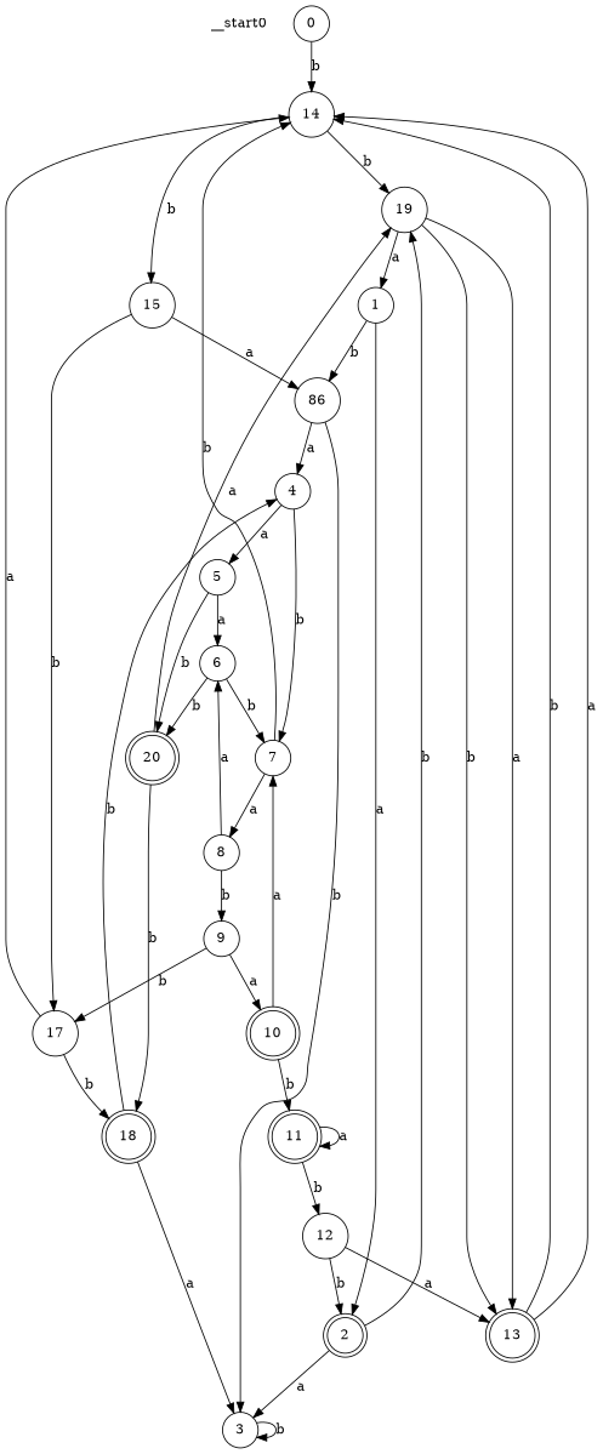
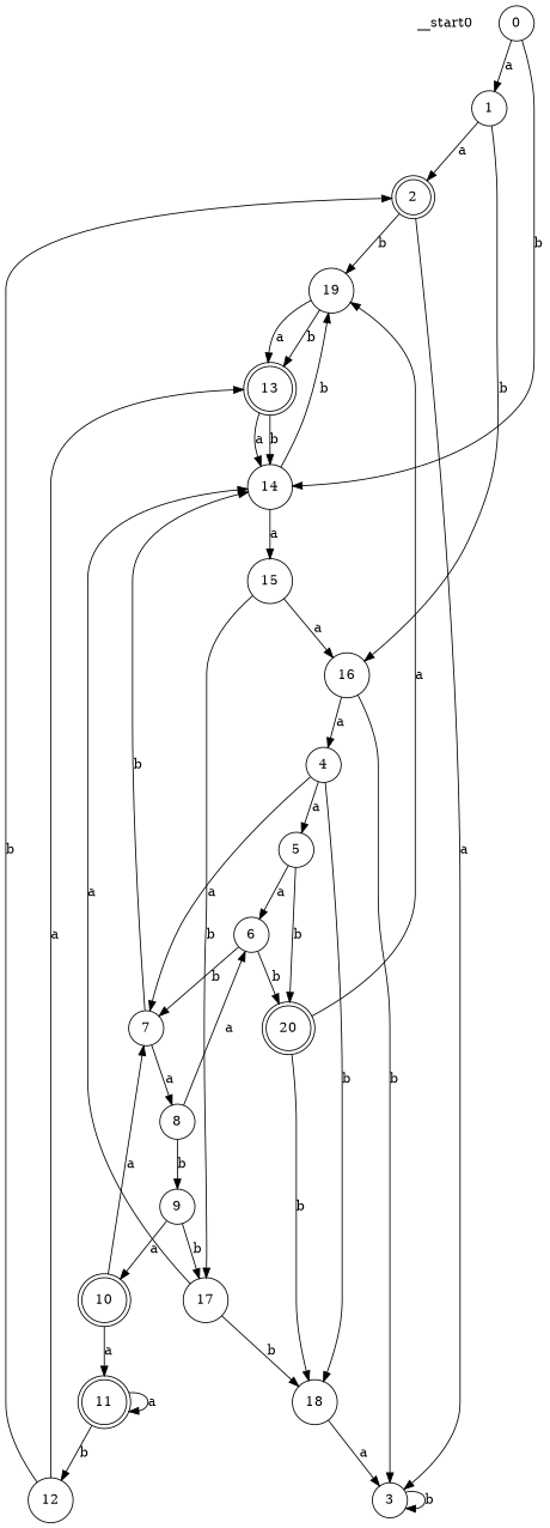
  digraph {
    rankdir=TB
    node [shape=circle color=black fillcolor=white style=filled]
    __start0 [shape=none color="" fillcolor="" style=""]
    n2 [label=0]
    n3 [label=1]
    n4 [label=14]
    n5 [label=2 shape=doublecircle style="rounded,filled"]
-   n6 [label=86]
+   n6 [label=16]
    n7 [label=19]
    n8 [label=15]
    n9 [label=3]
    n10 [label=4]
    n11 [label=13 shape=doublecircle style="rounded,filled"]
    n12 [label=5]
    n13 [label=7]
    n14 [label=6]
    n15 [label=20 shape=doublecircle style="rounded,filled"]
    n16 [label=8]
-   n17 [label=18 shape=doublecircle]
+   n17 [label=18]
    n18 [label=9]
    n19 [label=10 shape=doublecircle]
    n20 [label=17]
    n21 [label=11 shape=doublecircle style="rounded,filled"]
    n22 [label=12]
-   n7 -> n3 [label=a]
+   n2 -> n3 [label=a]
    n2 -> n4 [label=b]
    n3 -> n5 [label=a]
    n3 -> n6 [label=b]
    n4 -> n7 [label=b]
-   n4 -> n8 [label=b]
+   n4 -> n8 [label=a]
    n5 -> n7 [label=b]
    n5 -> n9 [label=a]
    n6 -> n9 [label=b]
    n6 -> n10 [label=a]
    n7 -> n11 [label=a]
    n7 -> n11 [label=b]
    n8 -> n6 [label=a]
    n8 -> n20 [label=b]
    n9 -> n9 [label=b]
    n10 -> n12 [label=a]
-   n10 -> n13 [label=b]
+   n10 -> n13 [label=a]
    n11 -> n4 [label=a]
    n11 -> n4 [label=b]
    n12 -> n14 [label=a]
    n12 -> n15 [label=b]
    n13 -> n4 [label=b]
    n13 -> n16 [label=a]
    n14 -> n13 [label=b]
    n14 -> n15 [label=b]
    n15 -> n7 [label=a]
    n15 -> n17 [label=b]
    n16 -> n14 [label=a]
    n16 -> n18 [label=b]
    n17 -> n9 [label=a]
-   n17 -> n10 [label=b]
+   n10 -> n17 [label=b]
    n18 -> n19 [label=a]
    n18 -> n20 [label=b]
    n19 -> n13 [label=a]
-   n19 -> n21 [label=b]
+   n19 -> n21 [label=a]
    n20 -> n4 [label=a]
    n20 -> n17 [label=b]
    n21 -> n21 [label=a]
    n21 -> n22 [label=b]
    n22 -> n5 [label=b]
    n22 -> n11 [label=a]
  }
